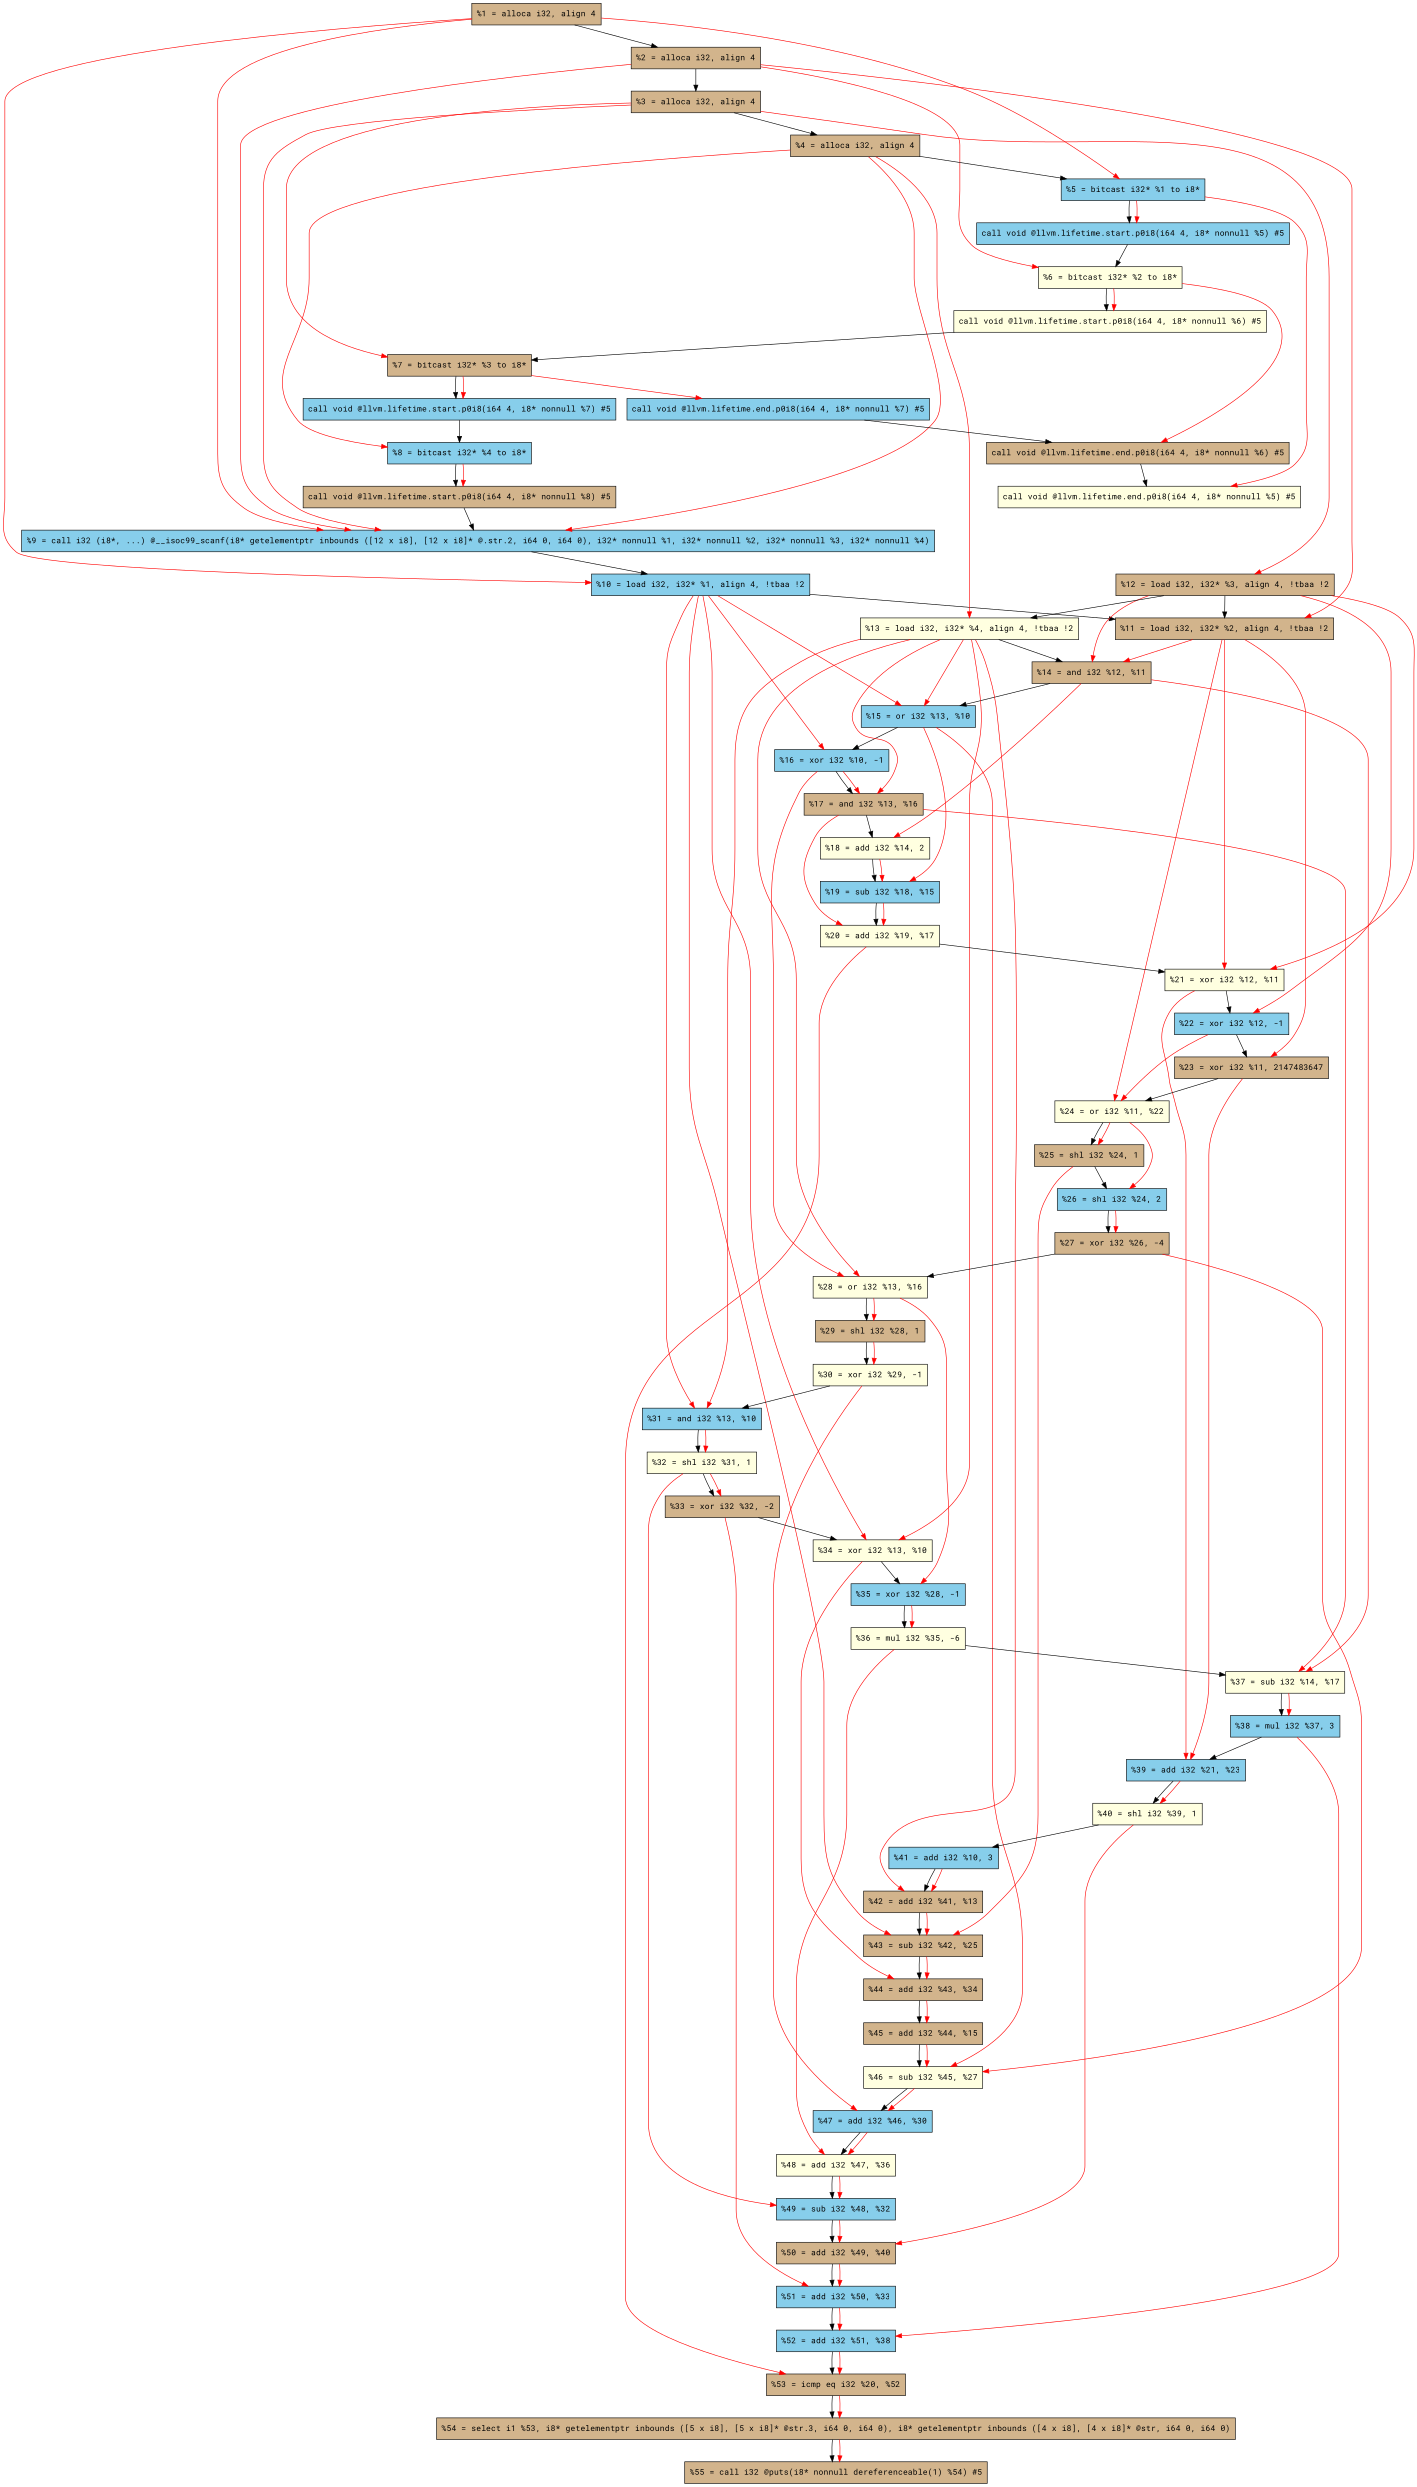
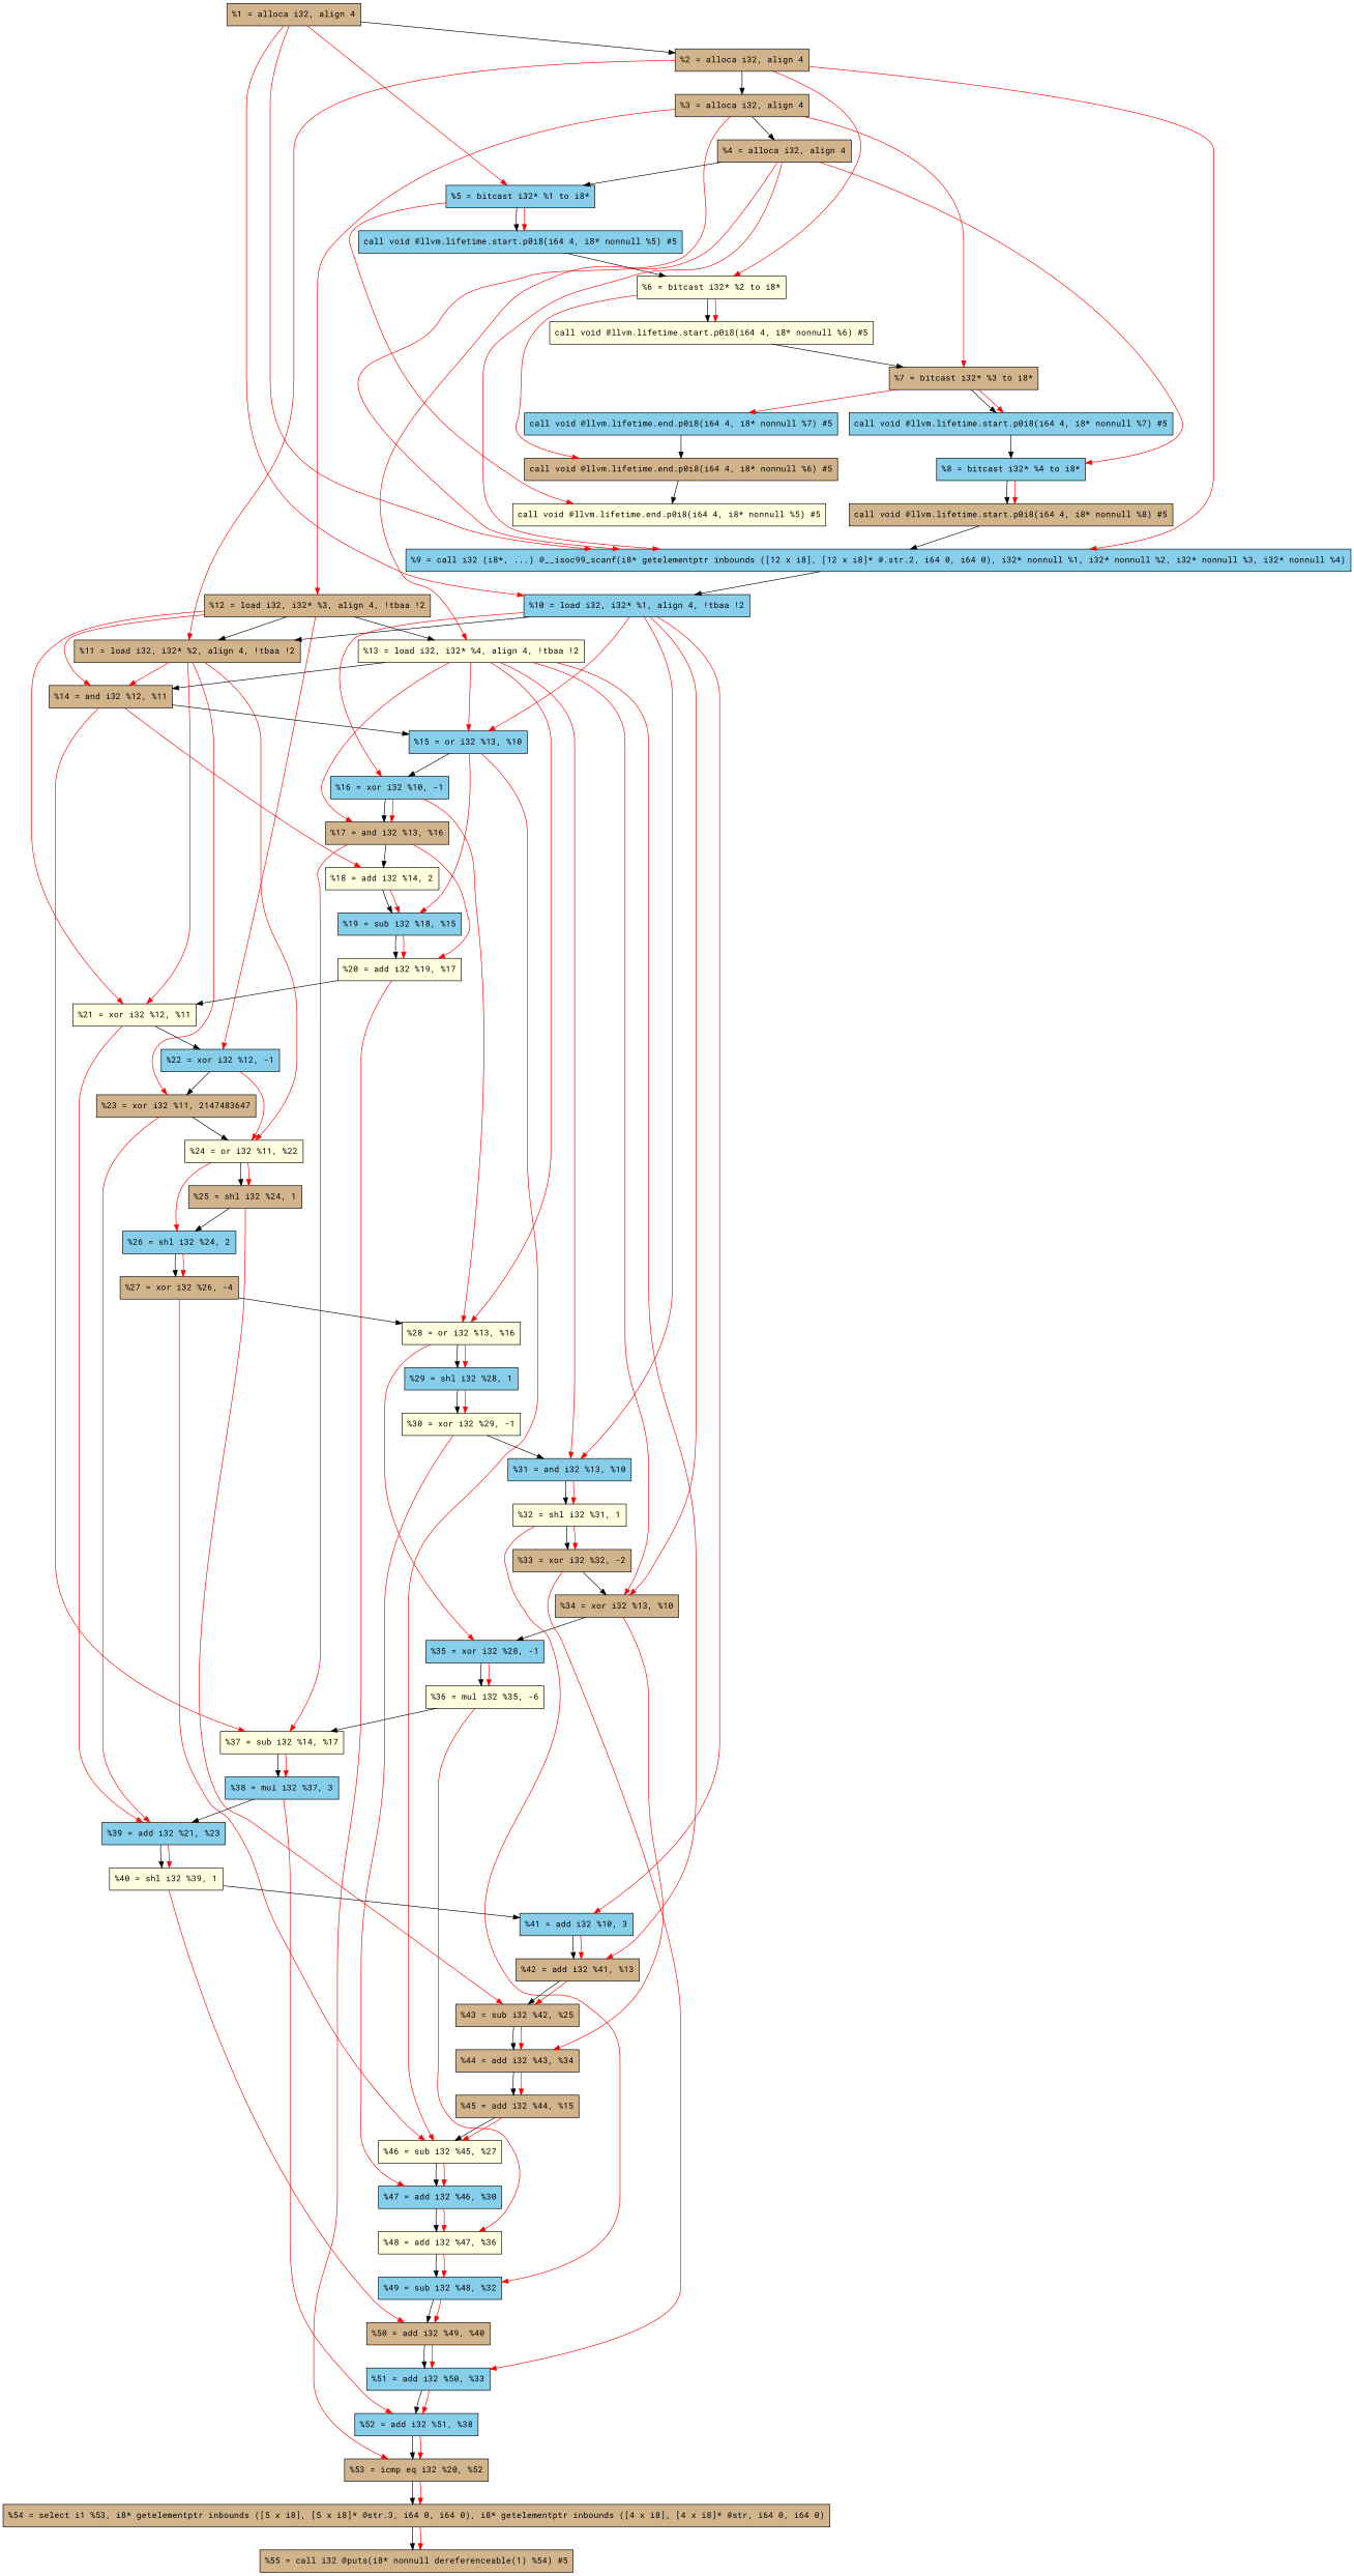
  digraph {
    fontname="Roboto Mono"
    node [fillcolor=tan fontname="Roboto Mono" shape=record style=filled]
    edge [fontname="Roboto Mono" color=red]
    n1 [label="  %1 = alloca i32, align 4"]
    n2 [label="  %2 = alloca i32, align 4"]
    n3 [fillcolor=skyblue label="  %5 = bitcast i32* %1 to i8*"]
    n4 [fillcolor=skyblue label="  %9 = call i32 (i8*, ...) @__isoc99_scanf(i8* getelementptr inbounds ([12 x i8], [12 x i8]* @.str.2, i64 0, i64 0), i32* nonnull %1, i32* nonnull %2, i32* nonnull %3, i32* nonnull %4)"]
    n5 [fillcolor=skyblue label="  %10 = load i32, i32* %1, align 4, !tbaa !2"]
    n6 [label="  %3 = alloca i32, align 4"]
    n7 [fillcolor=lightyellow label="  %6 = bitcast i32* %2 to i8*"]
    n8 [label="  %11 = load i32, i32* %2, align 4, !tbaa !2"]
    n9 [fillcolor=skyblue label="  call void @llvm.lifetime.start.p0i8(i64 4, i8* nonnull %5) #5"]
    n10 [fillcolor=lightyellow label="  call void @llvm.lifetime.end.p0i8(i64 4, i8* nonnull %5) #5"]
    n11 [fillcolor=skyblue label="  %15 = or i32 %13, %10"]
    n12 [fillcolor=skyblue label="  %16 = xor i32 %10, -1"]
    n13 [fillcolor=skyblue label="  %31 = and i32 %13, %10"]
-   n14 [fillcolor=lightyellow label="  %34 = xor i32 %13, %10"]
+   n14 [label="  %34 = xor i32 %13, %10"]
    n15 [fillcolor=skyblue label="  %41 = add i32 %10, 3"]
    n16 [label="  %4 = alloca i32, align 4"]
    n17 [label="  %7 = bitcast i32* %3 to i8*"]
    n18 [label="  %12 = load i32, i32* %3, align 4, !tbaa !2"]
    n19 [fillcolor=lightyellow label="  call void @llvm.lifetime.start.p0i8(i64 4, i8* nonnull %6) #5"]
    n20 [label="  call void @llvm.lifetime.end.p0i8(i64 4, i8* nonnull %6) #5"]
    n21 [label="  %14 = and i32 %12, %11"]
    n22 [fillcolor=lightyellow label="  %21 = xor i32 %12, %11"]
    n23 [label="  %23 = xor i32 %11, 2147483647"]
    n24 [fillcolor=lightyellow label="  %24 = or i32 %11, %22"]
    n25 [fillcolor=skyblue label="  %8 = bitcast i32* %4 to i8*"]
    n26 [fillcolor=lightyellow label="  %13 = load i32, i32* %4, align 4, !tbaa !2"]
    n27 [fillcolor=skyblue label="  call void @llvm.lifetime.start.p0i8(i64 4, i8* nonnull %7) #5"]
    n28 [fillcolor=skyblue label="  call void @llvm.lifetime.end.p0i8(i64 4, i8* nonnull %7) #5"]
    n29 [fillcolor=skyblue label="  %22 = xor i32 %12, -1"]
    n30 [label="  call void @llvm.lifetime.start.p0i8(i64 4, i8* nonnull %8) #5"]
    n31 [label="  %17 = and i32 %13, %16"]
    n32 [fillcolor=lightyellow label="  %28 = or i32 %13, %16"]
    n33 [label="  %42 = add i32 %41, %13"]
    n34 [fillcolor=skyblue label="  %19 = sub i32 %18, %15"]
    n35 [fillcolor=lightyellow label="  %46 = sub i32 %45, %27"]
    n36 [fillcolor=lightyellow label="  %32 = shl i32 %31, 1"]
    n37 [fillcolor=skyblue label="  %35 = xor i32 %28, -1"]
    n38 [label="  %44 = add i32 %43, %34"]
    n39 [fillcolor=lightyellow label="  %18 = add i32 %14, 2"]
    n40 [fillcolor=lightyellow label="  %37 = sub i32 %14, %17"]
    n41 [fillcolor=skyblue label="  %39 = add i32 %21, %23"]
    n42 [label="  %25 = shl i32 %24, 1"]
    n43 [fillcolor=skyblue label="  %26 = shl i32 %24, 2"]
    n44 [fillcolor=lightyellow label="  %20 = add i32 %19, %17"]
-   n45 [label="  %29 = shl i32 %28, 1"]
+   n45 [fillcolor=skyblue label="  %29 = shl i32 %28, 1"]
    n46 [label="  %43 = sub i32 %42, %25"]
    n47 [fillcolor=skyblue label="  %38 = mul i32 %37, 3"]
    n48 [label="  %45 = add i32 %44, %15"]
    n49 [label="  %53 = icmp eq i32 %20, %52"]
    n50 [label="  %54 = select i1 %53, i8* getelementptr inbounds ([5 x i8], [5 x i8]* @str.3, i64 0, i64 0), i8* getelementptr inbounds ([4 x i8], [4 x i8]* @str, i64 0, i64 0)"]
    n51 [fillcolor=lightyellow label="  %40 = shl i32 %39, 1"]
    n52 [label="  %27 = xor i32 %26, -4"]
    n53 [fillcolor=skyblue label="  %47 = add i32 %46, %30"]
    n54 [fillcolor=lightyellow label="  %30 = xor i32 %29, -1"]
    n55 [fillcolor=lightyellow label="  %36 = mul i32 %35, -6"]
    n56 [fillcolor=lightyellow label="  %48 = add i32 %47, %36"]
    n57 [label="  %33 = xor i32 %32, -2"]
    n58 [fillcolor=skyblue label="  %49 = sub i32 %48, %32"]
    n59 [fillcolor=skyblue label="  %51 = add i32 %50, %33"]
    n60 [label="  %50 = add i32 %49, %40"]
    n61 [fillcolor=skyblue label="  %52 = add i32 %51, %38"]
    n62 [label="  %55 = call i32 @puts(i8* nonnull dereferenceable(1) %54) #5"]
    n1 -> n2 [color=""]
    n1 -> n3
    n1 -> n4
    n1 -> n5
    n2 -> n4
    n2 -> n6 [color=""]
    n2 -> n7
    n2 -> n8
    n3 -> n9 [color=""]
    n3 -> n9
    n3 -> n10
    n4 -> n5 [color=""]
    n5 -> n8 [color=""]
    n5 -> n11
    n5 -> n12
    n5 -> n13
    n5 -> n14
-   n5 -> n46
+   n5 -> n15
    n6 -> n4
    n6 -> n16 [color=""]
    n6 -> n17
    n6 -> n18
    n7 -> n19 [color=""]
    n7 -> n19
    n7 -> n20
    n8 -> n21
    n8 -> n22
    n8 -> n23
    n8 -> n24
    n9 -> n7 [color=""]
    n11 -> n12 [color=""]
    n11 -> n34
    n11 -> n35
    n12 -> n31 [color=""]
    n12 -> n31
    n12 -> n32
    n13 -> n36 [color=""]
    n13 -> n36
    n14 -> n37 [color=""]
    n14 -> n38
    n15 -> n33 [color=""]
    n15 -> n33
    n16 -> n3 [color=""]
    n16 -> n4
    n16 -> n25
    n16 -> n26
    n17 -> n27 [color=""]
    n17 -> n27
    n17 -> n28
    n18 -> n8 [color=""]
    n18 -> n21
    n18 -> n22
    n18 -> n26 [color=""]
    n18 -> n29
    n19 -> n17 [color=""]
    n20 -> n10 [color=""]
    n21 -> n11 [color=""]
    n21 -> n39
    n21 -> n40
    n22 -> n29 [color=""]
    n22 -> n41
    n23 -> n24 [color=""]
    n23 -> n41
    n24 -> n42 [color=""]
    n24 -> n42
    n24 -> n43
    n25 -> n30 [color=""]
    n25 -> n30
    n26 -> n11
    n26 -> n13
    n26 -> n14
    n26 -> n21 [color=""]
    n26 -> n31
    n26 -> n32
    n26 -> n33
    n27 -> n25 [color=""]
    n28 -> n20 [color=""]
    n29 -> n23 [color=""]
    n29 -> n24
    n30 -> n4 [color=""]
    n31 -> n39 [color=""]
    n31 -> n40
    n31 -> n44
    n32 -> n37
    n32 -> n45 [color=""]
    n32 -> n45
    n33 -> n46 [color=""]
    n33 -> n46
    n34 -> n44 [color=""]
    n34 -> n44
    n35 -> n53 [color=""]
    n35 -> n53
    n36 -> n57 [color=""]
    n36 -> n57
    n36 -> n58
    n37 -> n55 [color=""]
    n37 -> n55
    n38 -> n48 [color=""]
    n38 -> n48
    n39 -> n34 [color=""]
    n39 -> n34
    n40 -> n47 [color=""]
    n40 -> n47
    n41 -> n51 [color=""]
    n41 -> n51
    n42 -> n43 [color=""]
    n42 -> n46
    n43 -> n52 [color=""]
    n43 -> n52
    n44 -> n22 [color=""]
    n44 -> n49
    n45 -> n54 [color=""]
    n45 -> n54
    n46 -> n38 [color=""]
    n46 -> n38
    n47 -> n41 [color=""]
    n47 -> n61
    n48 -> n35 [color=""]
    n48 -> n35
    n49 -> n50 [color=""]
    n49 -> n50
    n50 -> n62 [color=""]
    n50 -> n62
    n51 -> n15 [color=""]
    n51 -> n60
    n52 -> n32 [color=""]
    n52 -> n35
    n53 -> n56 [color=""]
    n53 -> n56
    n54 -> n13 [color=""]
    n54 -> n53
    n55 -> n40 [color=""]
    n55 -> n56
    n56 -> n58 [color=""]
    n56 -> n58
    n57 -> n14 [color=""]
    n57 -> n59
    n58 -> n60 [color=""]
    n58 -> n60
    n59 -> n61 [color=""]
    n59 -> n61
    n60 -> n59 [color=""]
    n60 -> n59
    n61 -> n49 [color=""]
    n61 -> n49
  }
